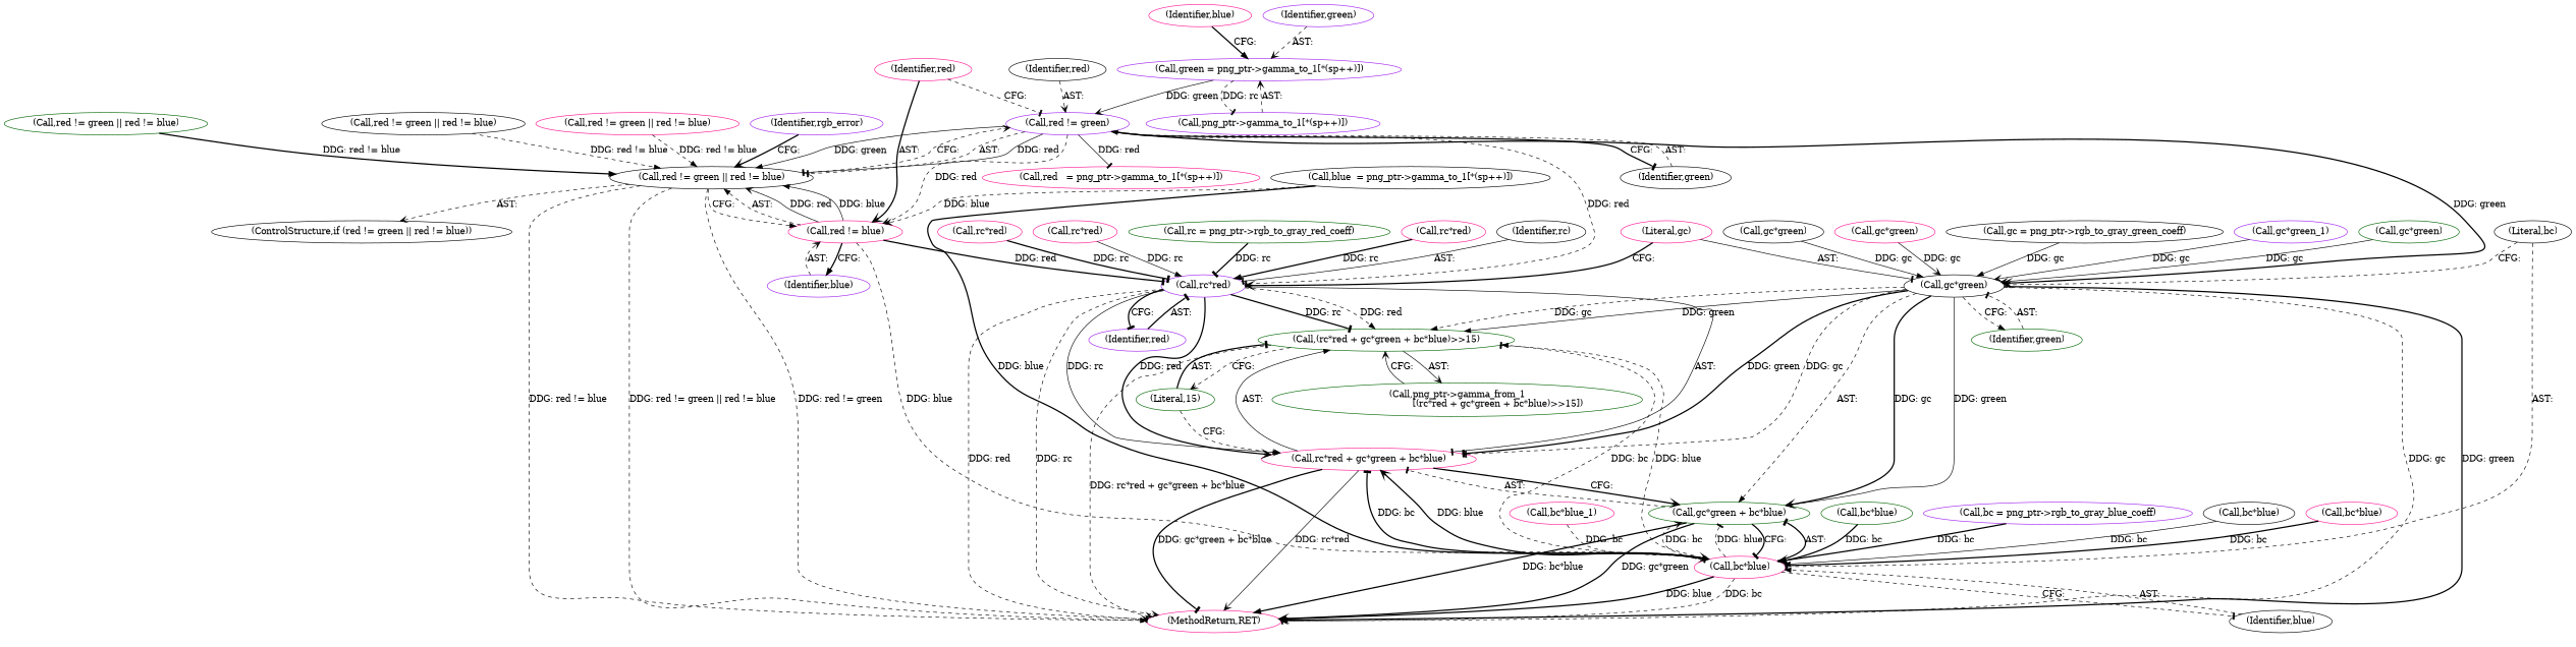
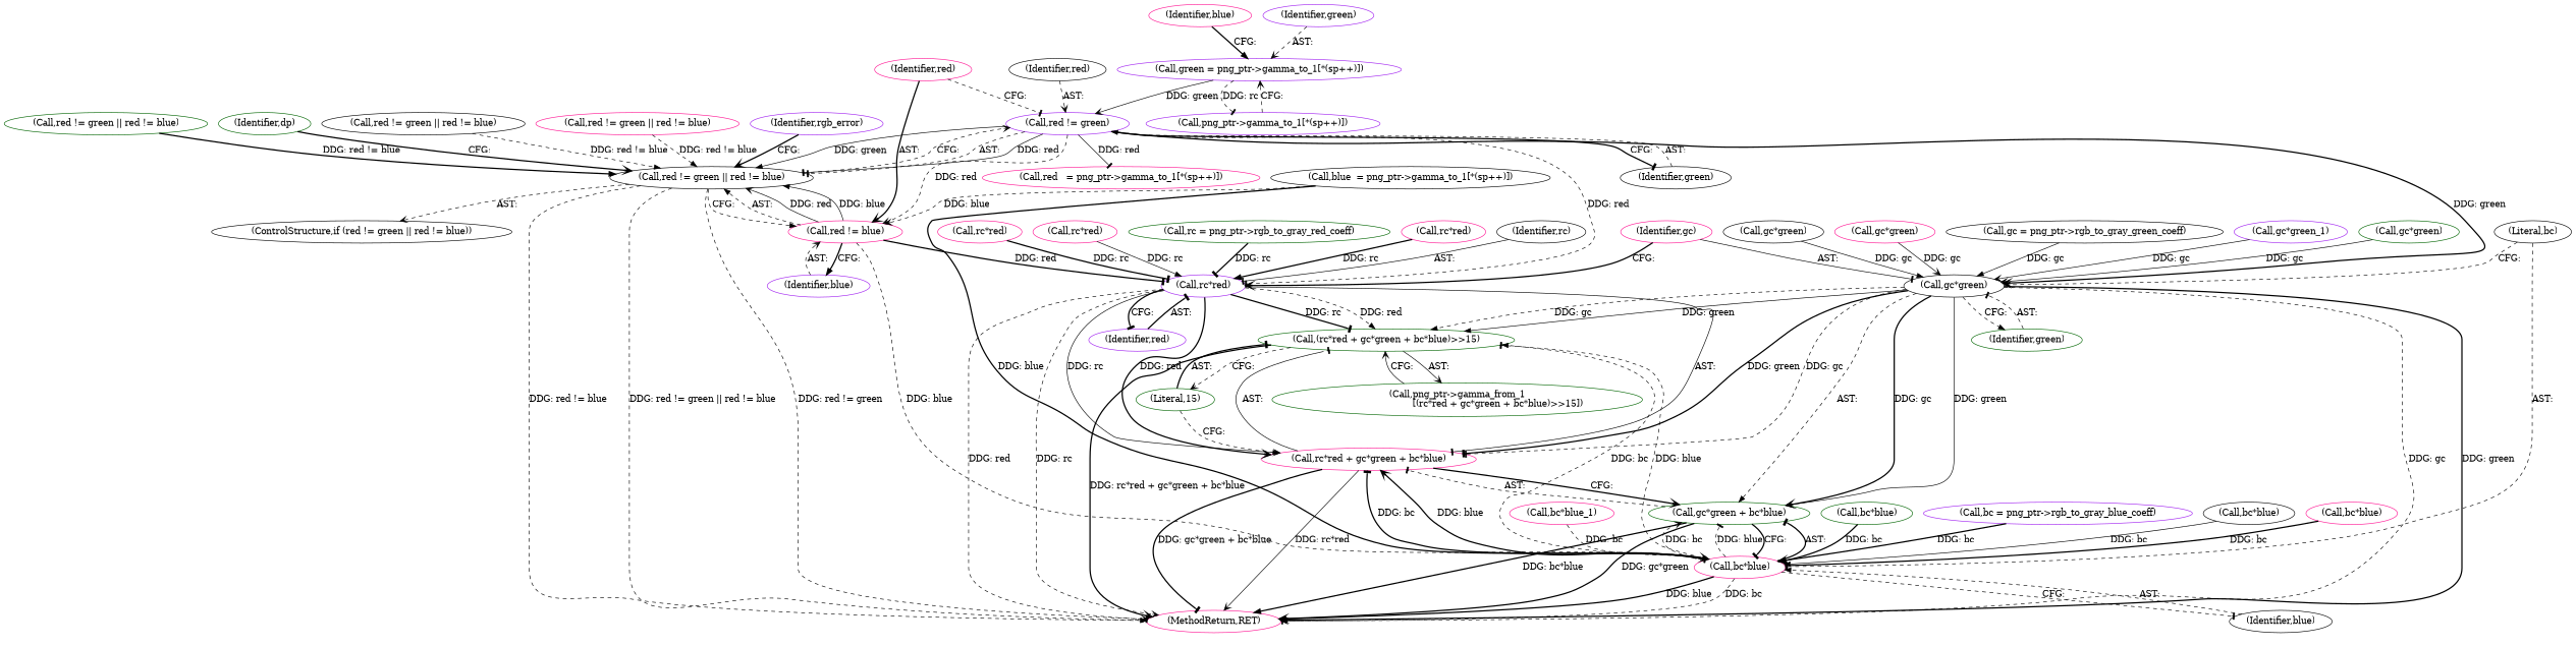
  digraph {
    node [color=deeppink]
    edge [arrowhead=vee style=dashed]
    n1 [color=purple label="(Call,green = png_ptr->gamma_to_1[*(sp++)])"]
    n2 [color=purple label="(Call,red != green)"]
    n3 [color=purple label="(Call,png_ptr->gamma_to_1[*(sp++)])"]
    n4 [color=black label="(Call,red != green || red != blue)"]
    n5 [label="(Call,red != blue)"]
    n6 [color=purple label="(Call,rc*red)"]
    n7 [color=black label="(Call,gc*green)"]
    n8 [color=black label="(Identifier,green)"]
    n9 [label="(Call,red   = png_ptr->gamma_to_1[*(sp++)])"]
    n10 [color=black label="(ControlStructure,if (red != green || red != blue))"]
    n11 [label="(MethodReturn,RET)"]
    n12 [label="(Call,bc*blue)"]
    n13 [color=purple label="(Identifier,blue)"]
    n14 [color=darkgreen label="(Call,(rc*red + gc*green + bc*blue)>>15)"]
    n15 [label="(Call,rc*red + gc*green + bc*blue)"]
    n16 [color=purple label="(Identifier,red)"]
    n17 [color=darkgreen label="(Call,gc*green + bc*blue)"]
    n18 [color=darkgreen label="(Identifier,green)"]
    n19 [color=black label="(Identifier,blue)"]
    n20 [color=darkgreen label="(Literal,15)"]
    n21 [color=darkgreen label="(Call,png_ptr->gamma_from_1\n                             [(rc*red + gc*green + bc*blue)>>15])"]
    n22 [color=darkgreen label="(Call,bc*blue)"]
    n23 [label="(Identifier,red)"]
    n24 [color=purple label="(Call,bc = png_ptr->rgb_to_gray_blue_coeff)"]
    n25 [color=black label="(Call,bc*blue)"]
    n26 [label="(Identifier,blue)"]
    n27 [label="(Call,red != green || red != blue)"]
    n28 [label="(Call,rc*red)"]
    n29 [color=purple label="(Call,gc*green_1)"]
    n30 [label="(Call,rc*red)"]
    n31 [color=purple label="(Identifier,rgb_error)"]
    n32 [color=black label="(Identifier,red)"]
    n33 [label="(Call,bc*blue)"]
    n34 [color=darkgreen label="(Call,gc*green)"]
-   n35 [label="(Literal,gc)"]
+   n35 [label="(Identifier,gc)"]
    n36 [color=black label="(Literal,bc)"]
    n37 [color=black label="(Call,gc*green)"]
    n38 [label="(Call,gc*green)"]
    n39 [color=darkgreen label="(Call,red != green || red != blue)"]
    n40 [color=black label="(Call,gc = png_ptr->rgb_to_gray_green_coeff)"]
    n41 [color=darkgreen label="(Call,rc = png_ptr->rgb_to_gray_red_coeff)"]
+   n42 [color=darkgreen label="(Identifier,dp)"]
    n43 [label="(Call,rc*red)"]
    n44 [color=black label="(Call,blue  = png_ptr->gamma_to_1[*(sp++)])"]
    n45 [color=black label="(Identifier,rc)"]
    n46 [label="(Call,bc*blue_1)"]
    n47 [color=black label="(Call,red != green || red != blue)"]
    n48 [color=purple label="(Identifier,green)"]
    n1 -> n2 [label="DDG: green" style=solid]
    n1 -> n3 [arrowhead=tee label="DDG: rc"]
    n2 -> n4 [arrowhead=tee label="AST: "]
    n2 -> n4 [arrowhead=tee label="DDG: red" style=solid]
    n2 -> n4 [arrowhead=normal label="DDG: green" style=solid]
    n2 -> n5 [label="DDG: red"]
    n2 -> n6 [arrowhead=tee label="DDG: red"]
    n2 -> n7 [label="DDG: green" style=bold]
    n2 -> n8 [arrowhead=tee label="CFG: " style=bold]
    n2 -> n9 [arrowhead=tee label="DDG: red" style=solid]
-   n3 -> n1 [label="AST: "]
+   n3 -> n1 [label="CFG: "]
    n4 -> n2 [label="CFG: "]
    n4 -> n5 [arrowhead=normal label="CFG: "]
    n4 -> n10 [label="AST: "]
    n4 -> n11 [arrowhead=normal label="DDG: red != green || red != blue"]
    n4 -> n11 [label="DDG: red != green"]
    n4 -> n11 [arrowhead=normal label="DDG: red != blue"]
    n5 -> n4 [arrowhead=normal label="AST: "]
    n5 -> n4 [label="DDG: red" style=solid]
    n5 -> n4 [arrowhead=normal label="DDG: blue" style=solid]
    n5 -> n6 [arrowhead=tee label="DDG: red" style=bold]
    n5 -> n12 [arrowhead=normal label="DDG: blue"]
    n5 -> n13 [arrowhead=normal label="CFG: " style=bold]
    n6 -> n11 [arrowhead=tee label="DDG: red"]
    n6 -> n11 [label="DDG: rc"]
    n6 -> n14 [arrowhead=tee label="DDG: rc" style=bold]
    n6 -> n14 [arrowhead=normal label="DDG: red"]
    n6 -> n15 [arrowhead=tee label="AST: " style=solid]
    n6 -> n15 [label="DDG: rc" style=solid]
    n6 -> n15 [label="DDG: red" style=bold]
    n6 -> n16 [arrowhead=tee label="CFG: " style=bold]
    n7 -> n11 [arrowhead=tee label="DDG: gc"]
    n7 -> n11 [arrowhead=normal label="DDG: green" style=bold]
    n7 -> n14 [arrowhead=normal label="DDG: gc"]
    n7 -> n14 [arrowhead=normal label="DDG: green" style=solid]
    n7 -> n15 [arrowhead=tee label="DDG: gc"]
    n7 -> n15 [arrowhead=tee label="DDG: green" style=bold]
    n7 -> n17 [arrowhead=normal label="AST: "]
    n7 -> n17 [label="DDG: gc" style=bold]
    n7 -> n17 [label="DDG: green" style=solid]
    n7 -> n18 [arrowhead=normal label="CFG: "]
    n8 -> n2 [arrowhead=normal label="AST: "]
    n12 -> n11 [arrowhead=normal label="DDG: blue" style=bold]
    n12 -> n11 [label="DDG: bc"]
    n12 -> n14 [arrowhead=normal label="DDG: bc"]
    n12 -> n14 [arrowhead=tee label="DDG: blue"]
    n12 -> n15 [arrowhead=tee label="DDG: bc" style=bold]
    n12 -> n15 [label="DDG: blue" style=bold]
    n12 -> n17 [arrowhead=tee label="AST: " style=bold]
    n12 -> n17 [label="DDG: bc"]
    n12 -> n17 [arrowhead=tee label="DDG: blue"]
    n12 -> n19 [arrowhead=tee label="CFG: "]
    n13 -> n5 [label="AST: "]
-   n14 -> n11 [label="DDG: rc*red + gc*green + bc*blue"]
+   n14 -> n11 [label="DDG: rc*red + gc*green + bc*blue" style=bold]
    n14 -> n20 [label="CFG: "]
    n14 -> n21 [label="AST: " style=solid]
    n15 -> n11 [arrowhead=tee label="DDG: gc*green + bc*blue" style=bold]
    n15 -> n11 [label="DDG: rc*red" style=solid]
-   n15 -> n14 [arrowhead=normal label="AST: " style=solid]
+   n15 -> n14 [arrowhead=tee label="AST: " style=solid]
    n15 -> n17 [label="CFG: " style=bold]
    n16 -> n6 [arrowhead=tee label="AST: " style=bold]
    n17 -> n11 [label="DDG: gc*green" style=bold]
    n17 -> n11 [arrowhead=normal label="DDG: bc*blue" style=bold]
    n17 -> n12 [arrowhead=tee label="CFG: " style=bold]
    n17 -> n15 [arrowhead=tee label="AST: "]
    n18 -> n7 [arrowhead=tee label="AST: "]
    n19 -> n12 [arrowhead=normal label="AST: "]
    n20 -> n14 [arrowhead=tee label="AST: " style=bold]
    n20 -> n15 [arrowhead=normal label="CFG: "]
    n21 -> n14 [label="CFG: " style=solid]
    n22 -> n12 [arrowhead=normal label="DDG: bc" style=bold]
    n23 -> n2 [arrowhead=tee label="CFG: "]
    n23 -> n5 [label="AST: " style=bold]
    n24 -> n12 [label="DDG: bc" style=bold]
    n25 -> n12 [arrowhead=normal label="DDG: bc" style=solid]
    n26 -> n1 [arrowhead=normal label="CFG: " style=bold]
    n27 -> n4 [arrowhead=normal label="DDG: red != blue"]
    n28 -> n6 [arrowhead=normal label="DDG: rc" style=solid]
    n29 -> n7 [label="DDG: gc" style=solid]
    n30 -> n6 [arrowhead=tee label="DDG: rc" style=bold]
    n31 -> n4 [label="CFG: " style=bold]
    n32 -> n2 [label="AST: "]
    n33 -> n12 [arrowhead=tee label="DDG: bc" style=bold]
    n34 -> n7 [label="DDG: gc" style=solid]
    n35 -> n6 [label="CFG: " style=bold]
    n35 -> n7 [arrowhead=tee label="AST: " style=solid]
    n36 -> n7 [label="CFG: "]
    n36 -> n12 [arrowhead=tee label="AST: "]
    n37 -> n7 [arrowhead=normal label="DDG: gc" style=solid]
    n38 -> n7 [label="DDG: gc" style=solid]
    n39 -> n4 [arrowhead=normal label="DDG: red != blue" style=bold]
    n40 -> n7 [arrowhead=normal label="DDG: gc" style=solid]
    n41 -> n6 [arrowhead=tee label="DDG: rc" style=bold]
+   n42 -> n4 [label="CFG: " style=bold]
    n43 -> n6 [arrowhead=normal label="DDG: rc" style=bold]
    n44 -> n5 [label="DDG: blue"]
    n44 -> n12 [label="DDG: blue" style=bold]
    n45 -> n6 [arrowhead=tee label="AST: " style=solid]
    n46 -> n12 [arrowhead=tee label="DDG: bc"]
    n47 -> n4 [arrowhead=normal label="DDG: red != blue"]
    n48 -> n1 [label="AST: "]
  }
